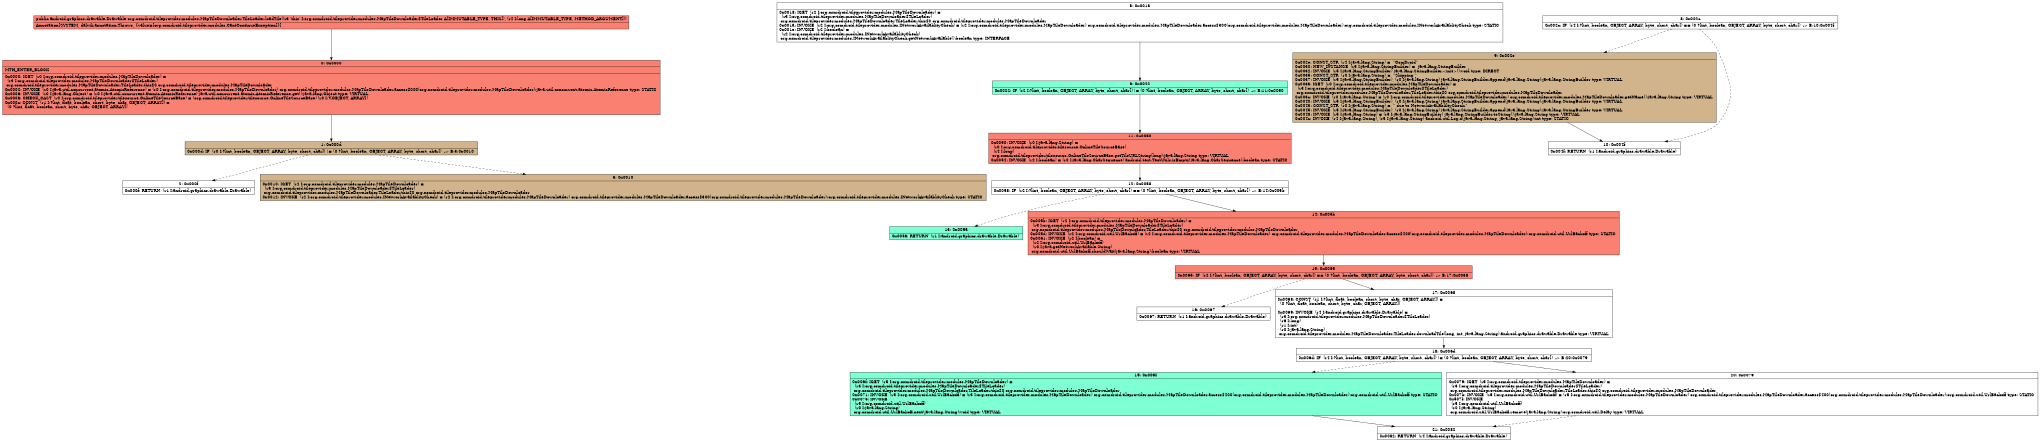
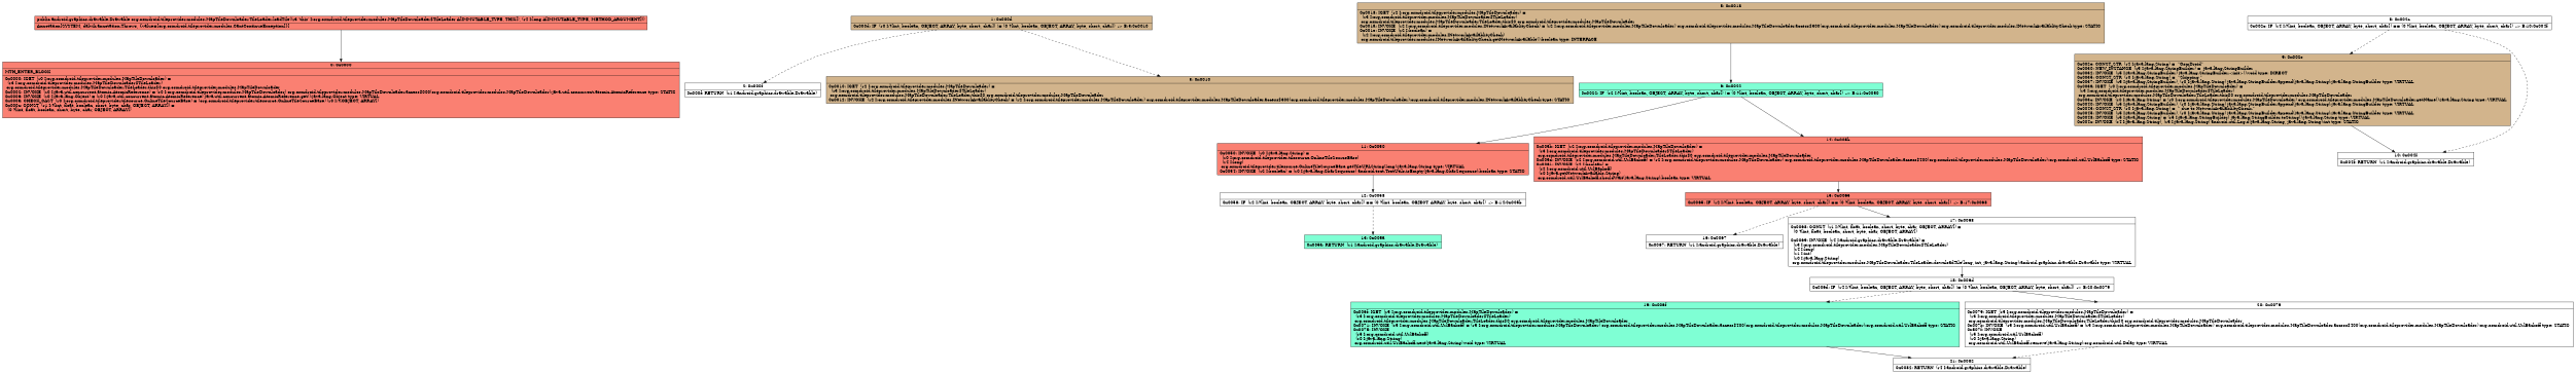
  digraph {
    node [fillcolor=white shape=record style=filled]
    n1 [fillcolor=salmon label="{0\:\ 0x0000|MTH_ENTER_BLOCK\l|0x0000: IGET  (r0 I:org.osmdroid.tileprovider.modules.MapTileDownloader) = \l  (r3 I:org.osmdroid.tileprovider.modules.MapTileDownloader$TileLoader)\l org.osmdroid.tileprovider.modules.MapTileDownloader.TileLoader.this$0 org.osmdroid.tileprovider.modules.MapTileDownloader \l0x0002: INVOKE  (r0 I:java.util.concurrent.atomic.AtomicReference) = (r0 I:org.osmdroid.tileprovider.modules.MapTileDownloader) org.osmdroid.tileprovider.modules.MapTileDownloader.access$000(org.osmdroid.tileprovider.modules.MapTileDownloader):java.util.concurrent.atomic.AtomicReference type: STATIC \l0x0006: INVOKE  (r0 I:java.lang.Object) = (r0 I:java.util.concurrent.atomic.AtomicReference) java.util.concurrent.atomic.AtomicReference.get():java.lang.Object type: VIRTUAL \l0x000a: CHECK_CAST  (r0 I:org.osmdroid.tileprovider.tilesource.OnlineTileSourceBase) = (org.osmdroid.tileprovider.tilesource.OnlineTileSourceBase) (r0 I:?[OBJECT, ARRAY]) \l0x000c: CONST  (r1 I:?[int, float, boolean, short, byte, char, OBJECT, ARRAY]) = \l  (0 ?[int, float, boolean, short, byte, char, OBJECT, ARRAY])\l \l}"]
    n2 [fillcolor=tan label="{1\:\ 0x000d|0x000d: IF  (r0 I:?[int, boolean, OBJECT, ARRAY, byte, short, char]) != (0 ?[int, boolean, OBJECT, ARRAY, byte, short, char])  \-\> B:3:0x0010 \l}"]
    n3 [label="{2\:\ 0x000f|0x000f: RETURN  (r1 I:android.graphics.drawable.Drawable) \l}"]
    n4 [fillcolor=tan label="{3\:\ 0x0010|0x0010: IGET  (r2 I:org.osmdroid.tileprovider.modules.MapTileDownloader) = \l  (r3 I:org.osmdroid.tileprovider.modules.MapTileDownloader$TileLoader)\l org.osmdroid.tileprovider.modules.MapTileDownloader.TileLoader.this$0 org.osmdroid.tileprovider.modules.MapTileDownloader \l0x0012: INVOKE  (r2 I:org.osmdroid.tileprovider.modules.INetworkAvailablityCheck) = (r2 I:org.osmdroid.tileprovider.modules.MapTileDownloader) org.osmdroid.tileprovider.modules.MapTileDownloader.access$300(org.osmdroid.tileprovider.modules.MapTileDownloader):org.osmdroid.tileprovider.modules.INetworkAvailablityCheck type: STATIC \l}"]
-   n5 [label="{5\:\ 0x0018|0x0018: IGET  (r2 I:org.osmdroid.tileprovider.modules.MapTileDownloader) = \l  (r3 I:org.osmdroid.tileprovider.modules.MapTileDownloader$TileLoader)\l org.osmdroid.tileprovider.modules.MapTileDownloader.TileLoader.this$0 org.osmdroid.tileprovider.modules.MapTileDownloader \l0x001a: INVOKE  (r2 I:org.osmdroid.tileprovider.modules.INetworkAvailablityCheck) = (r2 I:org.osmdroid.tileprovider.modules.MapTileDownloader) org.osmdroid.tileprovider.modules.MapTileDownloader.access$300(org.osmdroid.tileprovider.modules.MapTileDownloader):org.osmdroid.tileprovider.modules.INetworkAvailablityCheck type: STATIC \l0x001e: INVOKE  (r2 I:boolean) = \l  (r2 I:org.osmdroid.tileprovider.modules.INetworkAvailablityCheck)\l org.osmdroid.tileprovider.modules.INetworkAvailablityCheck.getNetworkAvailable():boolean type: INTERFACE \l}"]
+   n5 [fillcolor=tan label="{5\:\ 0x0018|0x0018: IGET  (r2 I:org.osmdroid.tileprovider.modules.MapTileDownloader) = \l  (r3 I:org.osmdroid.tileprovider.modules.MapTileDownloader$TileLoader)\l org.osmdroid.tileprovider.modules.MapTileDownloader.TileLoader.this$0 org.osmdroid.tileprovider.modules.MapTileDownloader \l0x001a: INVOKE  (r2 I:org.osmdroid.tileprovider.modules.INetworkAvailablityCheck) = (r2 I:org.osmdroid.tileprovider.modules.MapTileDownloader) org.osmdroid.tileprovider.modules.MapTileDownloader.access$300(org.osmdroid.tileprovider.modules.MapTileDownloader):org.osmdroid.tileprovider.modules.INetworkAvailablityCheck type: STATIC \l0x001e: INVOKE  (r2 I:boolean) = \l  (r2 I:org.osmdroid.tileprovider.modules.INetworkAvailablityCheck)\l org.osmdroid.tileprovider.modules.INetworkAvailablityCheck.getNetworkAvailable():boolean type: INTERFACE \l}"]
    n6 [fillcolor=aquamarine label="{6\:\ 0x0022|0x0022: IF  (r2 I:?[int, boolean, OBJECT, ARRAY, byte, short, char]) != (0 ?[int, boolean, OBJECT, ARRAY, byte, short, char])  \-\> B:11:0x0050 \l}"]
    n7 [fillcolor=salmon label="{11\:\ 0x0050|0x0050: INVOKE  (r0 I:java.lang.String) = \l  (r0 I:org.osmdroid.tileprovider.tilesource.OnlineTileSourceBase)\l  (r4 I:long)\l org.osmdroid.tileprovider.tilesource.OnlineTileSourceBase.getTileURLString(long):java.lang.String type: VIRTUAL \l0x0054: INVOKE  (r2 I:boolean) = (r0 I:java.lang.CharSequence) android.text.TextUtils.isEmpty(java.lang.CharSequence):boolean type: STATIC \l}"]
    n8 [label="{12\:\ 0x0058|0x0058: IF  (r2 I:?[int, boolean, OBJECT, ARRAY, byte, short, char]) == (0 ?[int, boolean, OBJECT, ARRAY, byte, short, char])  \-\> B:14:0x005b \l}"]
    n9 [label="{8\:\ 0x002c|0x002c: IF  (r4 I:?[int, boolean, OBJECT, ARRAY, byte, short, char]) == (0 ?[int, boolean, OBJECT, ARRAY, byte, short, char])  \-\> B:10:0x004f \l}"]
    n10 [fillcolor=tan label="{9\:\ 0x002e|0x002e: CONST_STR  (r4 I:java.lang.String) =  \"OsmDroid\" \l0x0030: NEW_INSTANCE  (r5 I:java.lang.StringBuilder) =  java.lang.StringBuilder \l0x0032: INVOKE  (r5 I:java.lang.StringBuilder) java.lang.StringBuilder.\<init\>():void type: DIRECT \l0x0035: CONST_STR  (r0 I:java.lang.String) =  \"Skipping \" \l0x0037: INVOKE  (r5 I:java.lang.StringBuilder), (r0 I:java.lang.String) java.lang.StringBuilder.append(java.lang.String):java.lang.StringBuilder type: VIRTUAL \l0x003a: IGET  (r0 I:org.osmdroid.tileprovider.modules.MapTileDownloader) = \l  (r3 I:org.osmdroid.tileprovider.modules.MapTileDownloader$TileLoader)\l org.osmdroid.tileprovider.modules.MapTileDownloader.TileLoader.this$0 org.osmdroid.tileprovider.modules.MapTileDownloader \l0x003c: INVOKE  (r0 I:java.lang.String) = (r0 I:org.osmdroid.tileprovider.modules.MapTileDownloader) org.osmdroid.tileprovider.modules.MapTileDownloader.getName():java.lang.String type: VIRTUAL \l0x0040: INVOKE  (r5 I:java.lang.StringBuilder), (r0 I:java.lang.String) java.lang.StringBuilder.append(java.lang.String):java.lang.StringBuilder type: VIRTUAL \l0x0043: CONST_STR  (r0 I:java.lang.String) =  \" due to NetworkAvailabliltyCheck.\" \l0x0045: INVOKE  (r5 I:java.lang.StringBuilder), (r0 I:java.lang.String) java.lang.StringBuilder.append(java.lang.String):java.lang.StringBuilder type: VIRTUAL \l0x0048: INVOKE  (r5 I:java.lang.String) = (r5 I:java.lang.StringBuilder) java.lang.StringBuilder.toString():java.lang.String type: VIRTUAL \l0x004c: INVOKE  (r4 I:java.lang.String), (r5 I:java.lang.String) android.util.Log.d(java.lang.String, java.lang.String):int type: STATIC \l}"]
    n11 [label="{10\:\ 0x004f|0x004f: RETURN  (r1 I:android.graphics.drawable.Drawable) \l}"]
    n12 [fillcolor=aquamarine label="{13\:\ 0x005a|0x005a: RETURN  (r1 I:android.graphics.drawable.Drawable) \l}"]
    n13 [fillcolor=salmon label="{14\:\ 0x005b|0x005b: IGET  (r2 I:org.osmdroid.tileprovider.modules.MapTileDownloader) = \l  (r3 I:org.osmdroid.tileprovider.modules.MapTileDownloader$TileLoader)\l org.osmdroid.tileprovider.modules.MapTileDownloader.TileLoader.this$0 org.osmdroid.tileprovider.modules.MapTileDownloader \l0x005d: INVOKE  (r2 I:org.osmdroid.util.UrlBackoff) = (r2 I:org.osmdroid.tileprovider.modules.MapTileDownloader) org.osmdroid.tileprovider.modules.MapTileDownloader.access$400(org.osmdroid.tileprovider.modules.MapTileDownloader):org.osmdroid.util.UrlBackoff type: STATIC \l0x0061: INVOKE  (r2 I:boolean) = \l  (r2 I:org.osmdroid.util.UrlBackoff)\l  (r0 I:java.getNetworkAvailable.String)\l org.osmdroid.util.UrlBackoff.shouldWait(java.lang.String):boolean type: VIRTUAL \l}"]
    n14 [fillcolor=salmon label="{15\:\ 0x0065|0x0065: IF  (r2 I:?[int, boolean, OBJECT, ARRAY, byte, short, char]) == (0 ?[int, boolean, OBJECT, ARRAY, byte, short, char])  \-\> B:17:0x0068 \l}"]
    n15 [label="{16\:\ 0x0067|0x0067: RETURN  (r1 I:android.graphics.drawable.Drawable) \l}"]
-   n16 [label="{17\:\ 0x0068|0x0068: CONST  (r1 I:?[int, float, boolean, short, byte, char, OBJECT, ARRAY]) = \l  (0 ?[int, float, boolean, short, byte, char, OBJECT, ARRAY])\l \l0x0069: INVOKE  (r4 I:android.graphics.drawable.Drawable) = \l  (r3 I:org.osmdroid.tileprovider.modules.MapTileDownloader$TileLoader)\l  (r6 I:long)\l  (r1 I:int)\l  (r0 I:java.lang.String)\l org.osmdroid.tileprovider.modules.MapTileDownloader.TileLoader.downloadTile(long, int, java.lang.String):android.graphics.drawable.Drawable type: VIRTUAL \l}"]
+   n16 [label="{17\:\ 0x0068|0x0068: CONST  (r1 I:?[int, float, boolean, short, byte, char, OBJECT, ARRAY]) = \l  (0 ?[int, float, boolean, short, byte, char, OBJECT, ARRAY])\l \l0x0069: INVOKE  (r4 I:android.graphics.drawable.Drawable) = \l  (r3 I:org.osmdroid.tileprovider.modules.MapTileDownloader$TileLoader)\l  (r4 I:long)\l  (r1 I:int)\l  (r0 I:java.lang.String)\l org.osmdroid.tileprovider.modules.MapTileDownloader.TileLoader.downloadTile(long, int, java.lang.String):android.graphics.drawable.Drawable type: VIRTUAL \l}"]
    n17 [label="{18\:\ 0x006d|0x006d: IF  (r4 I:?[int, boolean, OBJECT, ARRAY, byte, short, char]) != (0 ?[int, boolean, OBJECT, ARRAY, byte, short, char])  \-\> B:20:0x0079 \l}"]
    n18 [fillcolor=aquamarine label="{19\:\ 0x006f|0x006f: IGET  (r5 I:org.osmdroid.tileprovider.modules.MapTileDownloader) = \l  (r3 I:org.osmdroid.tileprovider.modules.MapTileDownloader$TileLoader)\l org.osmdroid.tileprovider.modules.MapTileDownloader.TileLoader.this$0 org.osmdroid.tileprovider.modules.MapTileDownloader \l0x0071: INVOKE  (r5 I:org.osmdroid.util.UrlBackoff) = (r5 I:org.osmdroid.tileprovider.modules.MapTileDownloader) org.osmdroid.tileprovider.modules.MapTileDownloader.access$400(org.osmdroid.tileprovider.modules.MapTileDownloader):org.osmdroid.util.UrlBackoff type: STATIC \l0x0075: INVOKE  \l  (r5 I:org.osmdroid.util.UrlBackoff)\l  (r0 I:java.lang.String)\l org.osmdroid.util.UrlBackoff.next(java.lang.String):void type: VIRTUAL \l}"]
    n19 [label="{20\:\ 0x0079|0x0079: IGET  (r5 I:org.osmdroid.tileprovider.modules.MapTileDownloader) = \l  (r3 I:org.osmdroid.tileprovider.modules.MapTileDownloader$TileLoader)\l org.osmdroid.tileprovider.modules.MapTileDownloader.TileLoader.this$0 org.osmdroid.tileprovider.modules.MapTileDownloader \l0x007b: INVOKE  (r5 I:org.osmdroid.util.UrlBackoff) = (r5 I:org.osmdroid.tileprovider.modules.MapTileDownloader) org.osmdroid.tileprovider.modules.MapTileDownloader.access$400(org.osmdroid.tileprovider.modules.MapTileDownloader):org.osmdroid.util.UrlBackoff type: STATIC \l0x507f: INVOKE  \l  (r5 I:org.osmdroid.util.UrlBackoff)\l  (r0 I:java.lang.String)\l org.osmdroid.util.UrlBackoff.remove(java.lang.String):org.osmdroid.util.Delay type: VIRTUAL \l}"]
    n20 [label="{21\:\ 0x0082|0x0082: RETURN  (r4 I:android.graphics.drawable.Drawable) \l}"]
    n21 [fillcolor=salmon label="{public android.graphics.drawable.Drawable org.osmdroid.tileprovider.modules.MapTileDownloader.TileLoader.loadTile((r3 'this' I:org.osmdroid.tileprovider.modules.MapTileDownloader$TileLoader A[IMMUTABLE_TYPE, THIS]), (r4 I:long A[IMMUTABLE_TYPE, METHOD_ARGUMENT]))  | Annotation[SYSTEM, dalvik.annotation.Throws, \{value=[org.osmdroid.tileprovider.modules.CantContinueException]\}]\l}"]
-   n1 -> n2
    n2 -> n3 [style=dashed]
    n2 -> n4 [style=dashed]
    n5 -> n6
    n6 -> n7
    n7 -> n8
    n8 -> n12 [style=dashed]
-   n8 -> n13
+   n6 -> n13
    n9 -> n10 [style=dashed]
    n9 -> n11 [style=dashed]
    n10 -> n11
    n13 -> n14
    n14 -> n15 [style=dashed]
    n14 -> n16
    n16 -> n17
    n17 -> n18 [style=dashed]
    n17 -> n19
    n18 -> n20
    n19 -> n20 [style=dashed]
    n21 -> n1
  }
